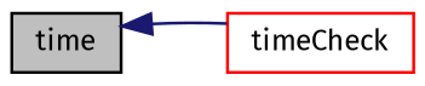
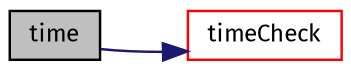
  digraph {
    rankdir=LR
    fontname="Fira Sans"
    node [fontname="Fira Sans" fontsize=10 shape=record]
    n1 [color=black fillcolor=grey75 fontcolor=black height=0.2 label=time style=filled width=0.4]
    n2 [color=red height=0.2 label=timeCheck width=0.4]
-   n2 -> n1 [color=midnightblue fontname="Fira Sans" fontsize=10 labelfontname=Helvetica labelfontsize=10 style=solid]
+   n1 -> n2 [color=midnightblue fontname="Fira Sans" fontsize=10 labelfontname=Helvetica labelfontsize=10 style=solid]
  }
